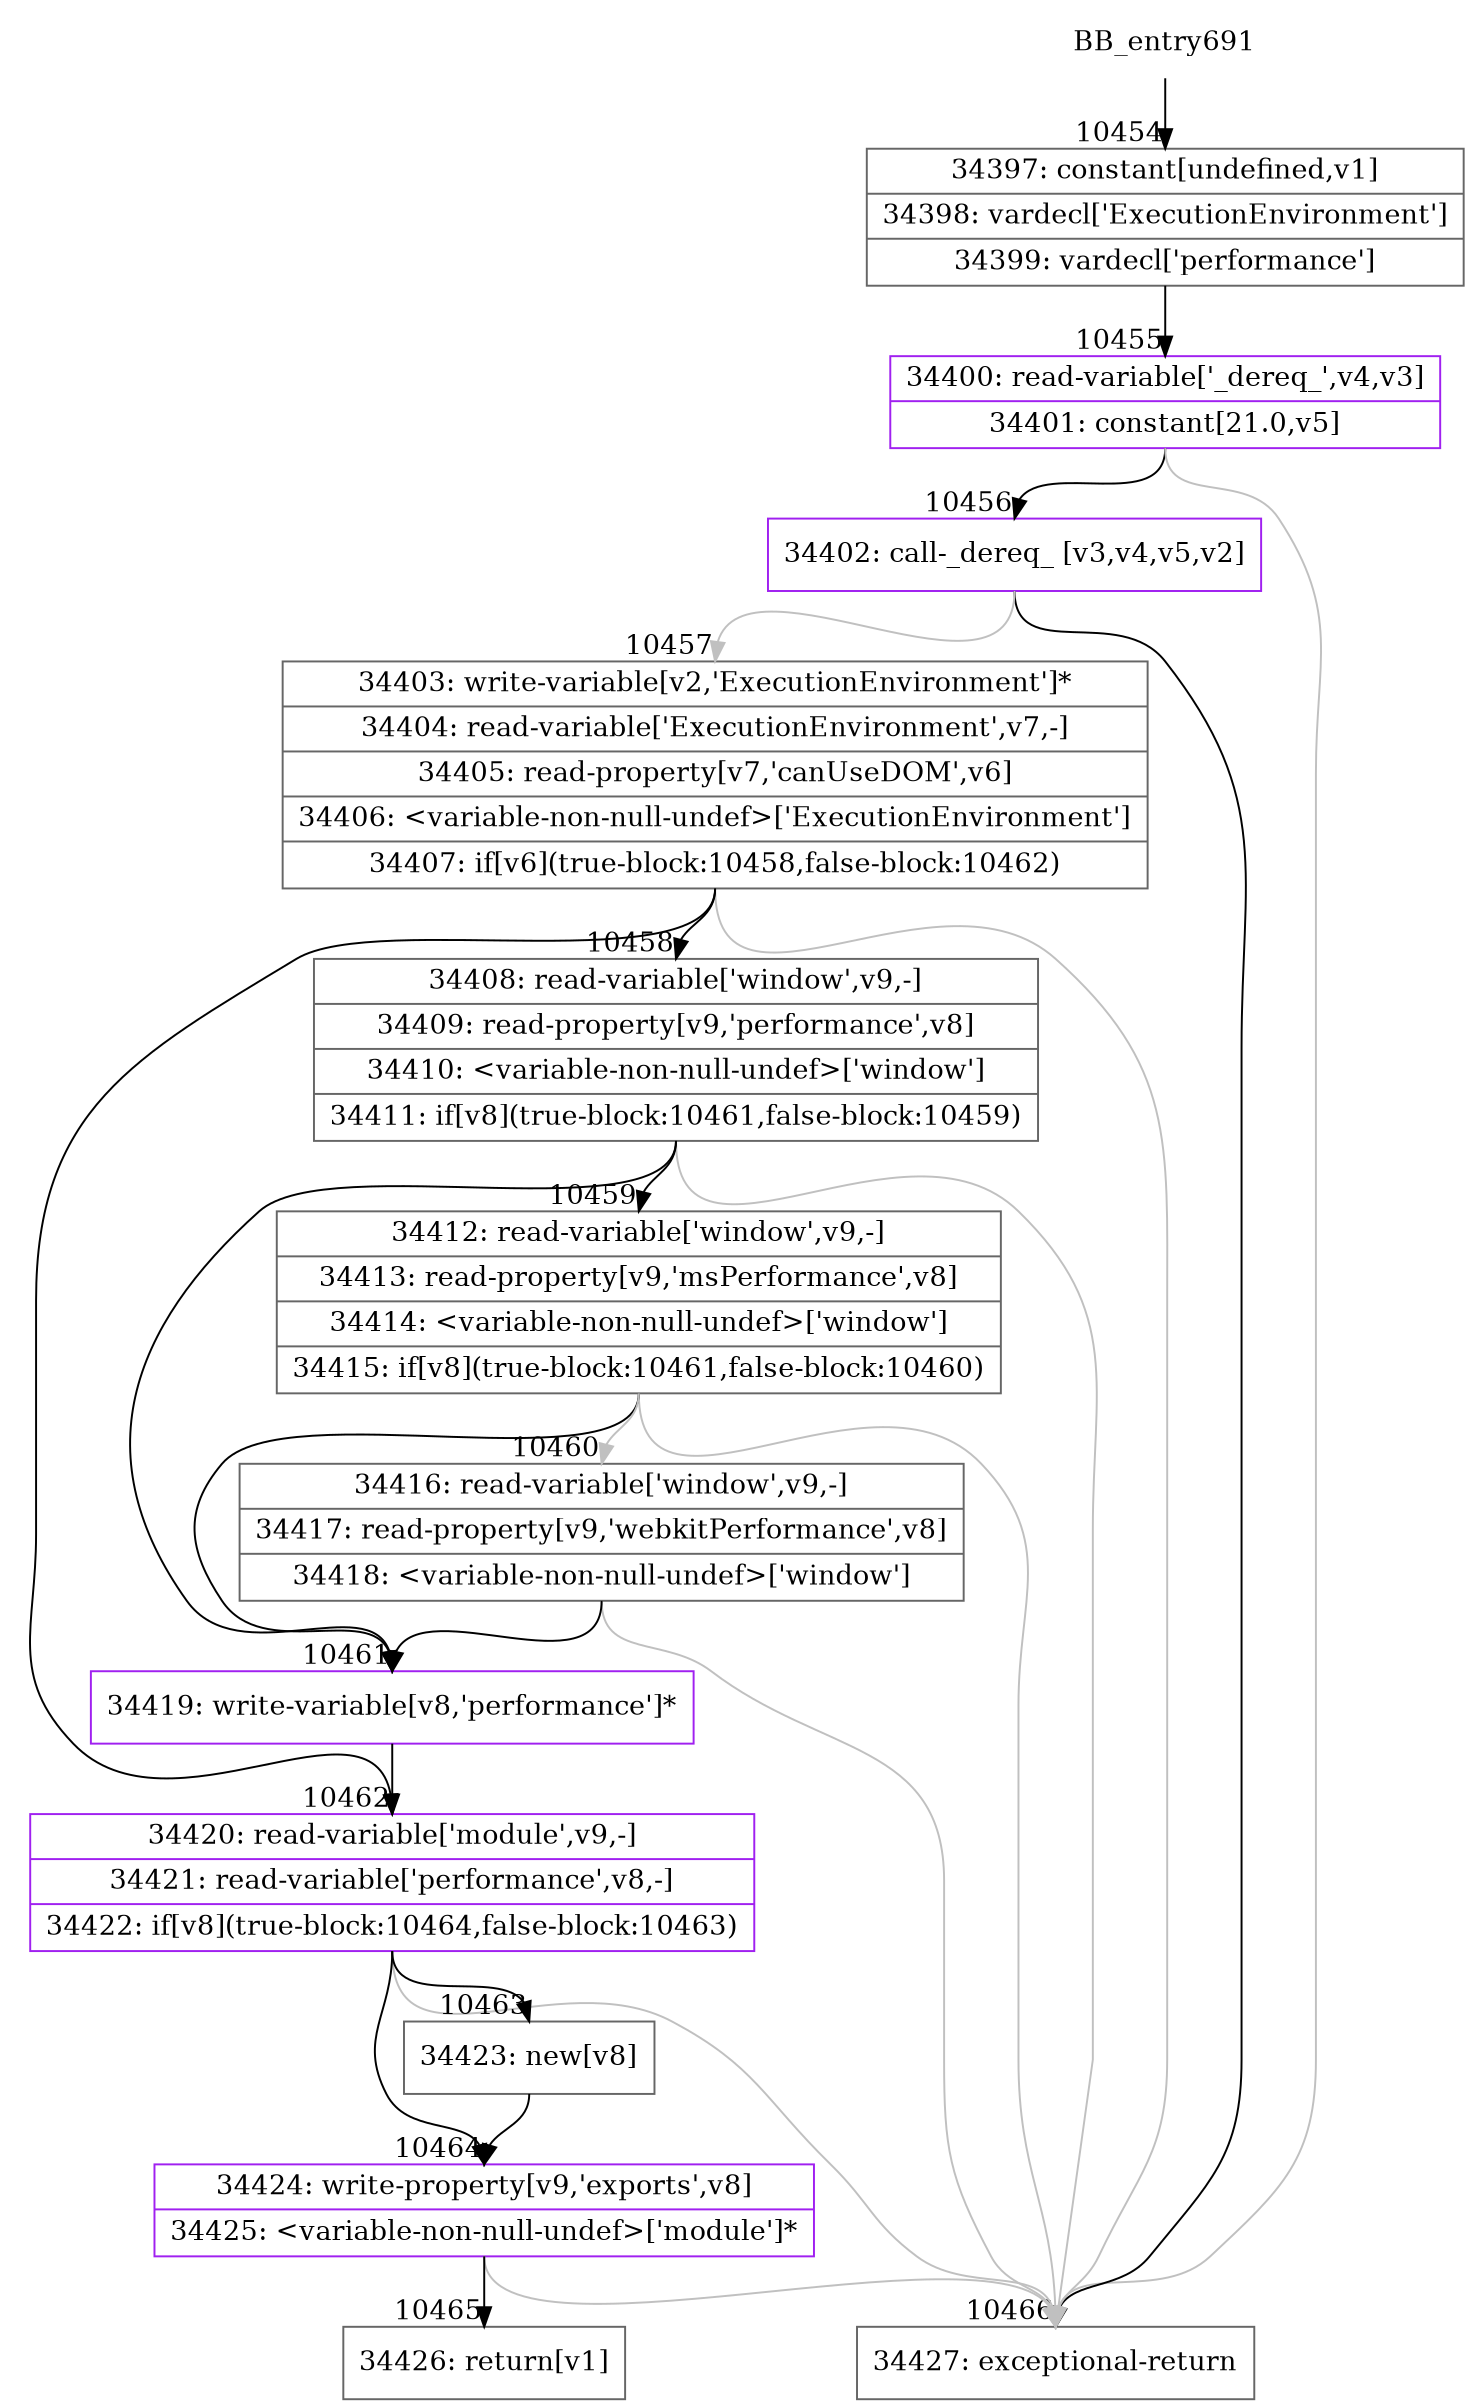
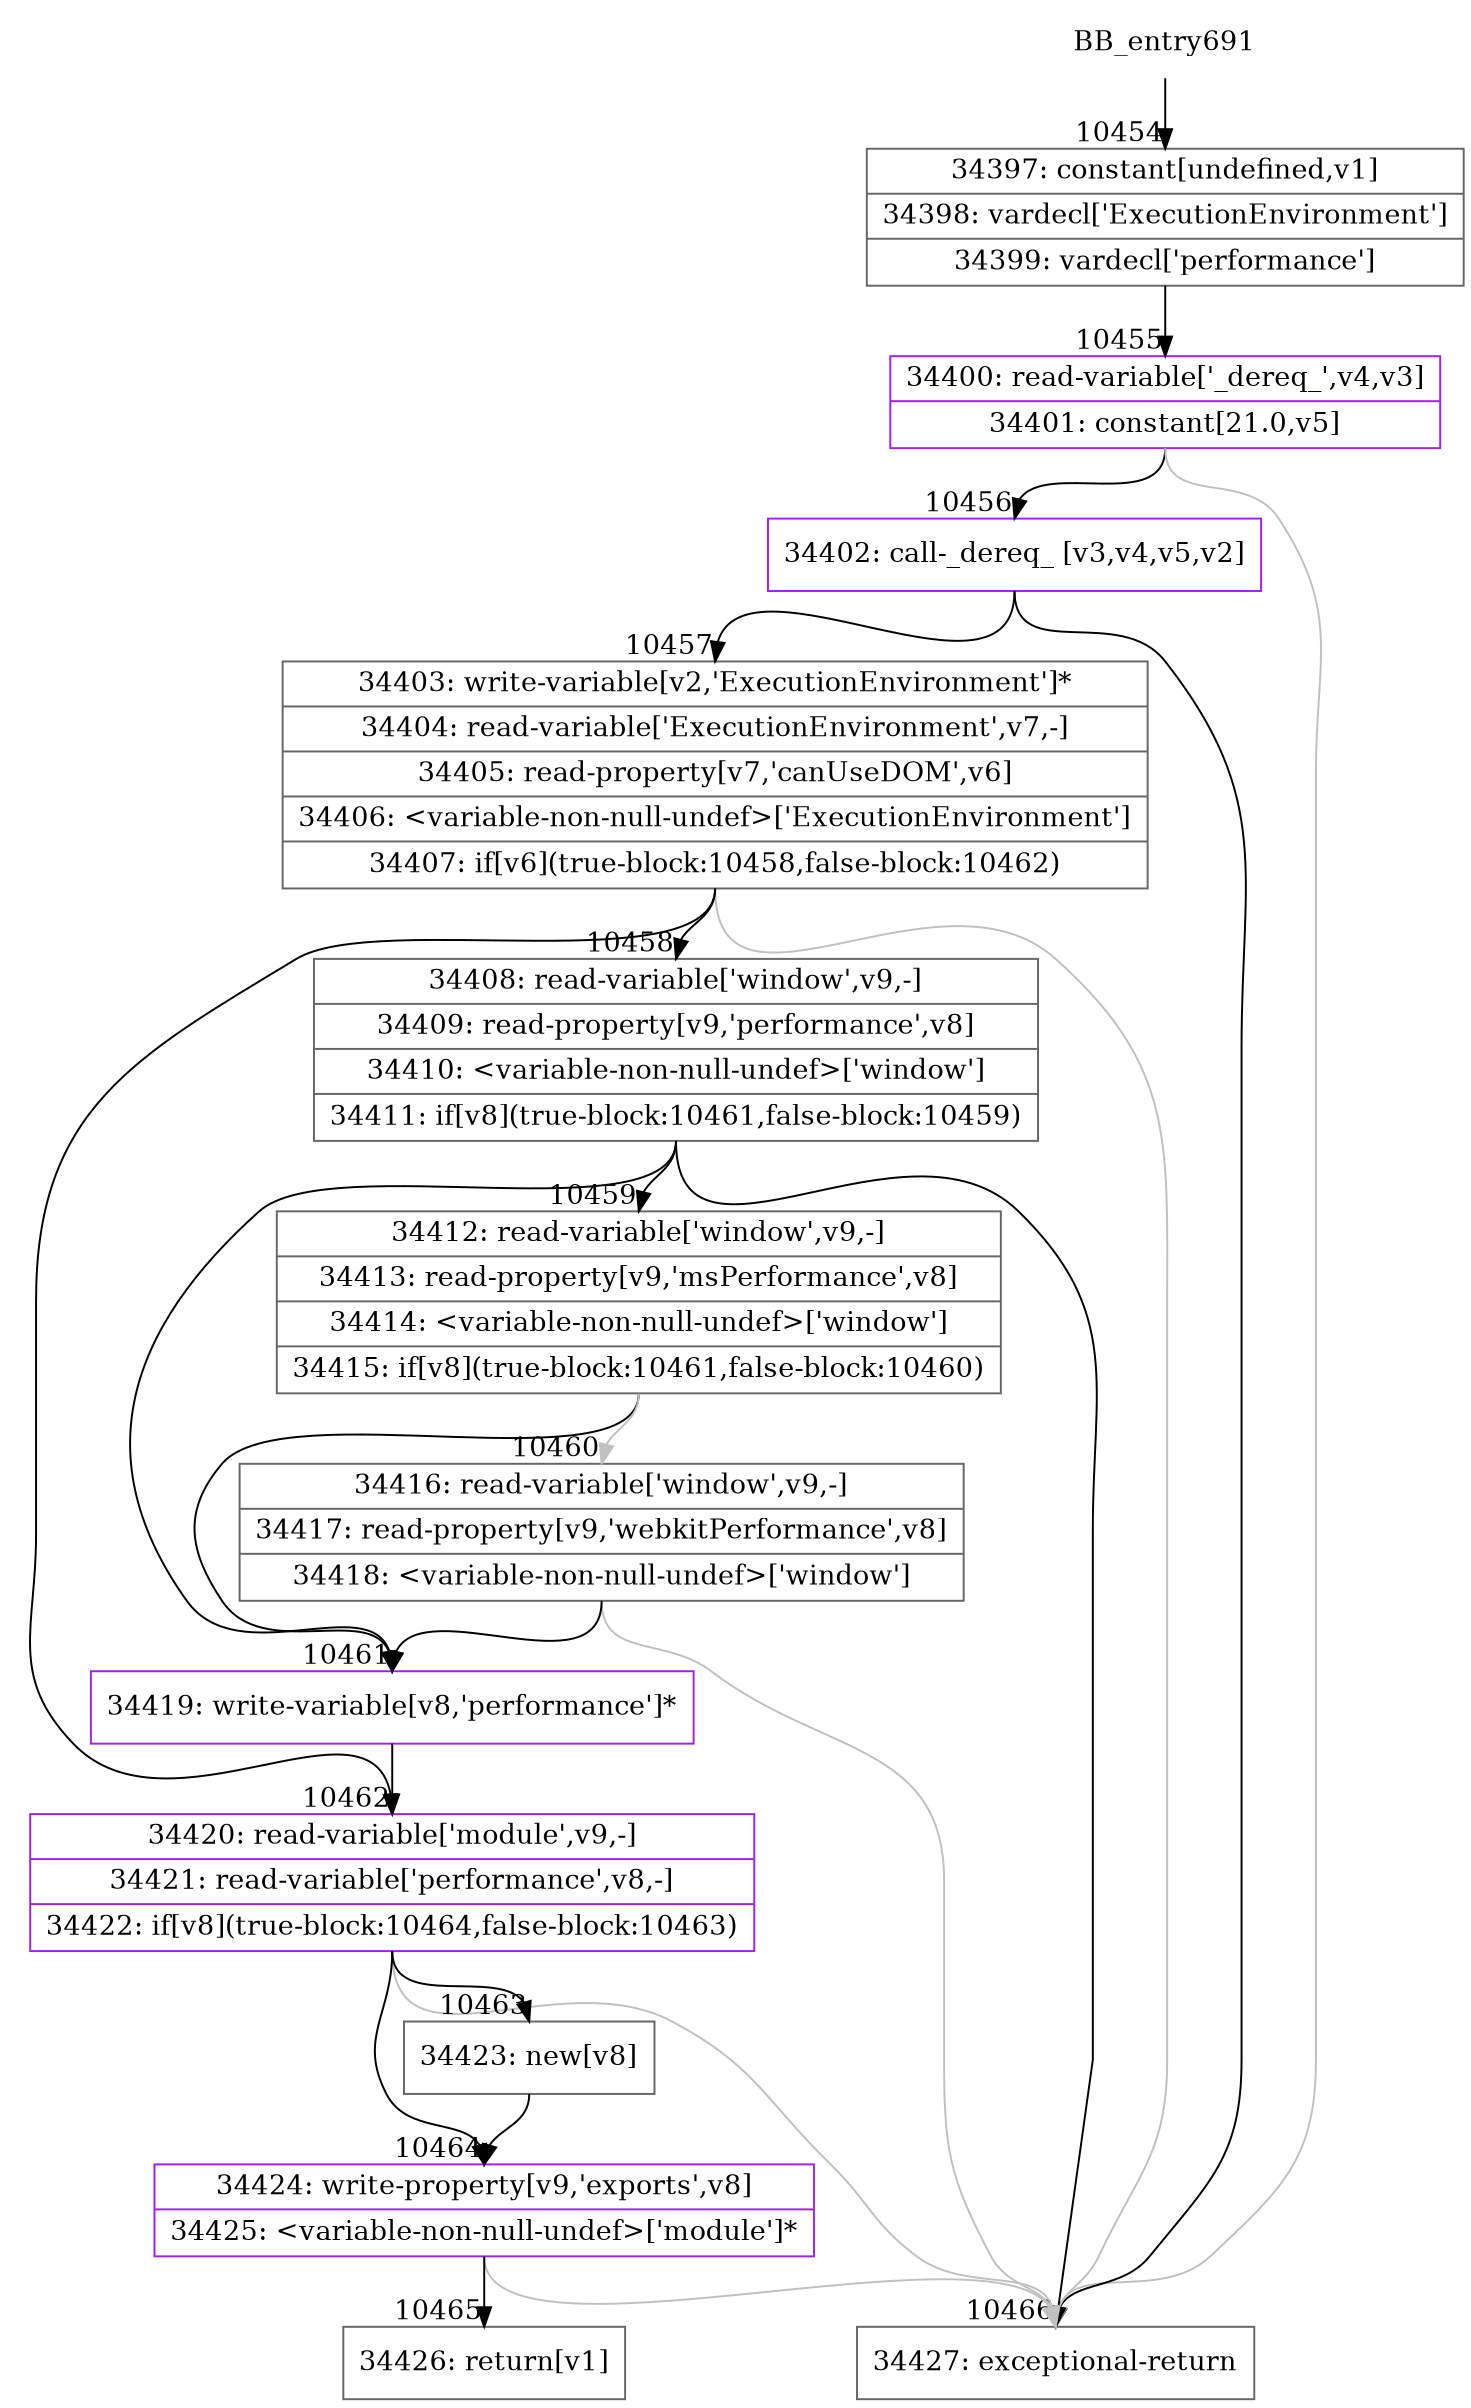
  digraph {
    rankdir=TD
    node [color=gray40 shape=record]
    edge [headport=n tailport=s]
    n1 [color=purple label=BB_entry691 shape=none]
    n2 [label="{34397: constant[undefined,v1]|34398: vardecl['ExecutionEnvironment']|34399: vardecl['performance']}"]
    n3 [color=purple label="{34400: read-variable['_dereq_',v4,v3]|34401: constant[21.0,v5]}"]
    n4 [color=purple label="{34402: call-_dereq_ [v3,v4,v5,v2]}"]
    n5 [label="{34427: exceptional-return}"]
    n6 [label="{34403: write-variable[v2,'ExecutionEnvironment']*|34404: read-variable['ExecutionEnvironment',v7,-]|34405: read-property[v7,'canUseDOM',v6]|34406: \<variable-non-null-undef\>['ExecutionEnvironment']|34407: if[v6](true-block:10458,false-block:10462)}"]
    n7 [label="{34408: read-variable['window',v9,-]|34409: read-property[v9,'performance',v8]|34410: \<variable-non-null-undef\>['window']|34411: if[v8](true-block:10461,false-block:10459)}"]
    n8 [color=purple label="{34420: read-variable['module',v9,-]|34421: read-variable['performance',v8,-]|34422: if[v8](true-block:10464,false-block:10463)}"]
    n9 [color=purple label="{34419: write-variable[v8,'performance']*}"]
    n10 [label="{34412: read-variable['window',v9,-]|34413: read-property[v9,'msPerformance',v8]|34414: \<variable-non-null-undef\>['window']|34415: if[v8](true-block:10461,false-block:10460)}"]
    n11 [color=purple label="{34424: write-property[v9,'exports',v8]|34425: \<variable-non-null-undef\>['module']*}"]
    n12 [label="{34423: new[v8]}"]
    n13 [label="{34416: read-variable['window',v9,-]|34417: read-property[v9,'webkitPerformance',v8]|34418: \<variable-non-null-undef\>['window']}"]
    n14 [label="{34426: return[v1]}"]
    n1 -> n2 [headlabel="    10454"]
    n2 -> n3 [headlabel="      10455"]
    n3 -> n4 [headlabel="      10456"]
    n3 -> n5 [color=gray headlabel="      10466"]
    n4 -> n5 [color=black]
-   n4 -> n6 [headlabel="      10457" color=gray]
+   n4 -> n6 [headlabel="      10457"]
    n6 -> n5 [color=gray]
    n6 -> n7 [headlabel="      10458"]
    n6 -> n8 [headlabel="      10462"]
-   n7 -> n5 [color=gray]
+   n7 -> n5 [color=black]
    n7 -> n9 [headlabel="      10461"]
    n7 -> n10 [headlabel="      10459"]
    n8 -> n5 [color=gray]
    n8 -> n11 [headlabel="      10464"]
    n8 -> n12 [headlabel="      10463"]
    n9 -> n8
-   n10 -> n5 [color=gray]
    n10 -> n9
    n10 -> n13 [color=gray headlabel="      10460"]
    n11 -> n5 [color=gray]
    n11 -> n14 [headlabel="      10465"]
    n12 -> n11
    n13 -> n5 [color=gray]
    n13 -> n9
  }
